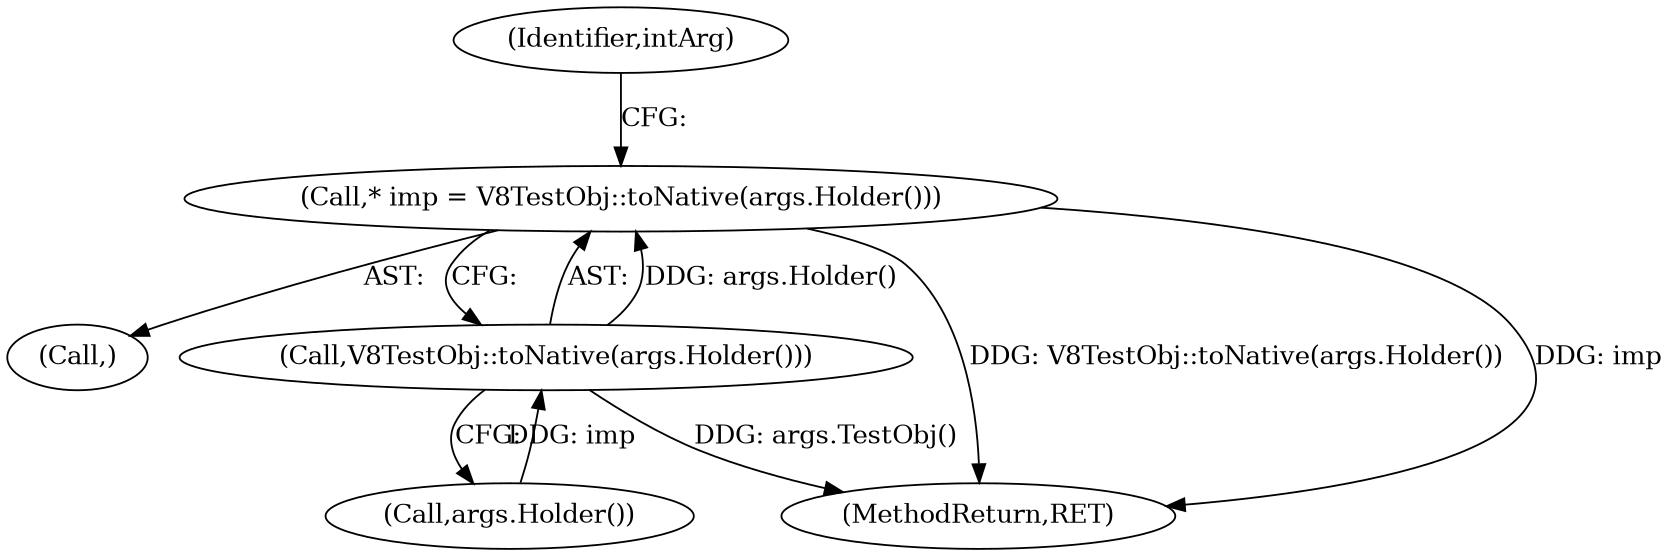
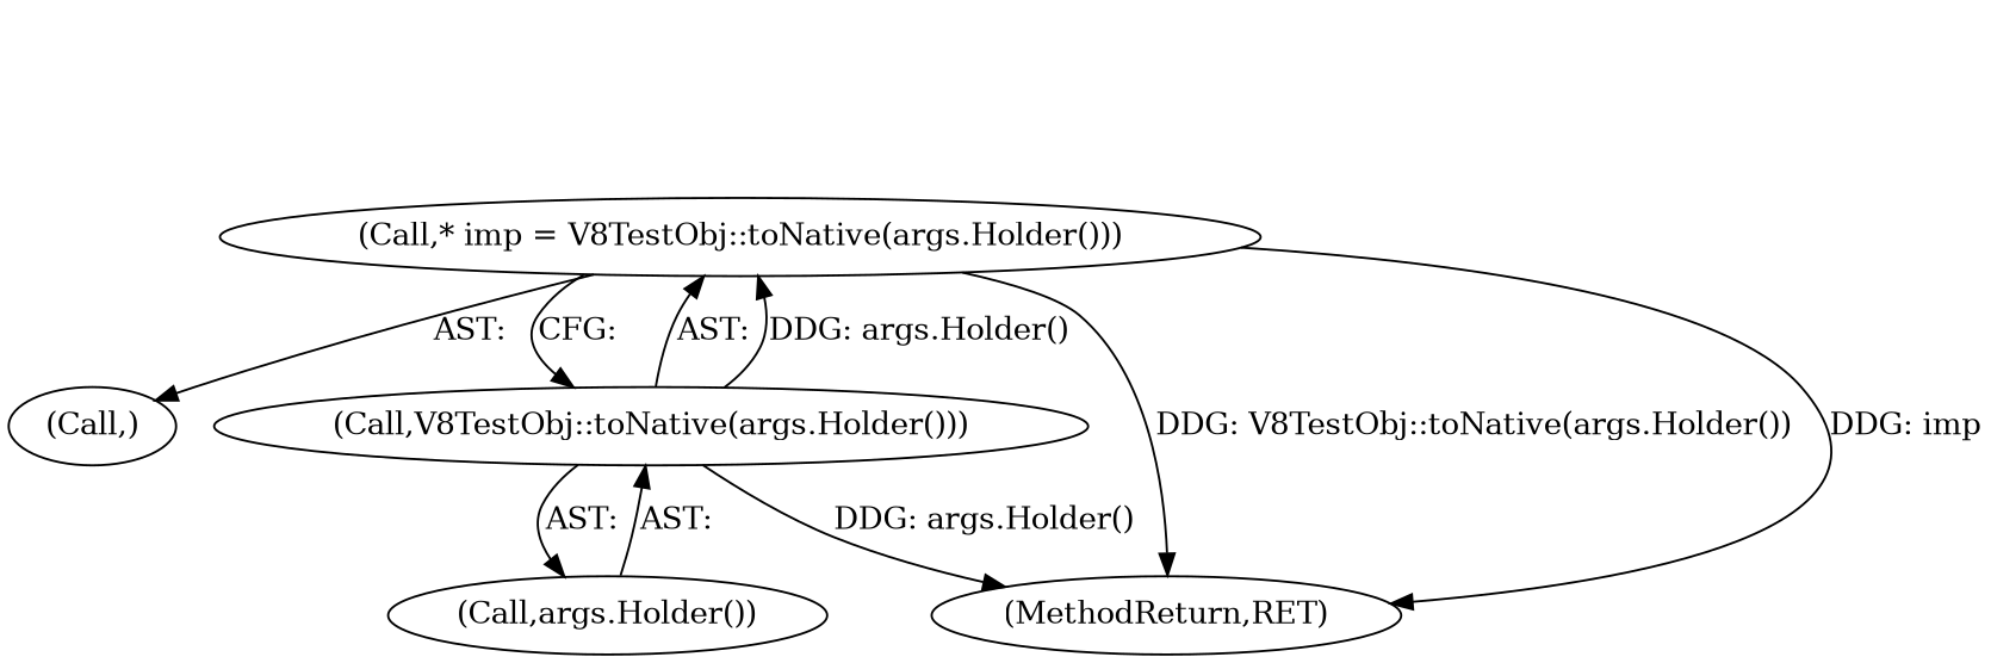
  digraph {
    n1 [label="(Call,* imp = V8TestObj::toNative(args.Holder()))"]
    n2 [label="(Call,V8TestObj::toNative(args.Holder()))"]
    n3 [label="(Call,)"]
    n4 [label="(MethodReturn,RET)"]
    n5 [label="(Call,args.Holder())"]
-   n6 [label="(Identifier,intArg)"]
    n1 -> n2 [label="CFG: "]
    n1 -> n3 [label="AST: "]
    n1 -> n4 [label="DDG: V8TestObj::toNative(args.Holder())"]
    n1 -> n4 [label="DDG: imp"]
    n2 -> n1 [label="AST: "]
    n2 -> n1 [label="DDG: args.Holder()"]
-   n2 -> n4 [label="DDG: args.TestObj()"]
-   n2 -> n5 [label="CFG: "]
-   n5 -> n2 [label="DDG: imp"]
-   n6 -> n1 [label="CFG: "]
+   n2 -> n4 [label="DDG: args.Holder()"]
+   n2 -> n5 [label="AST: "]
+   n5 -> n2 [label="AST: "]
  }
